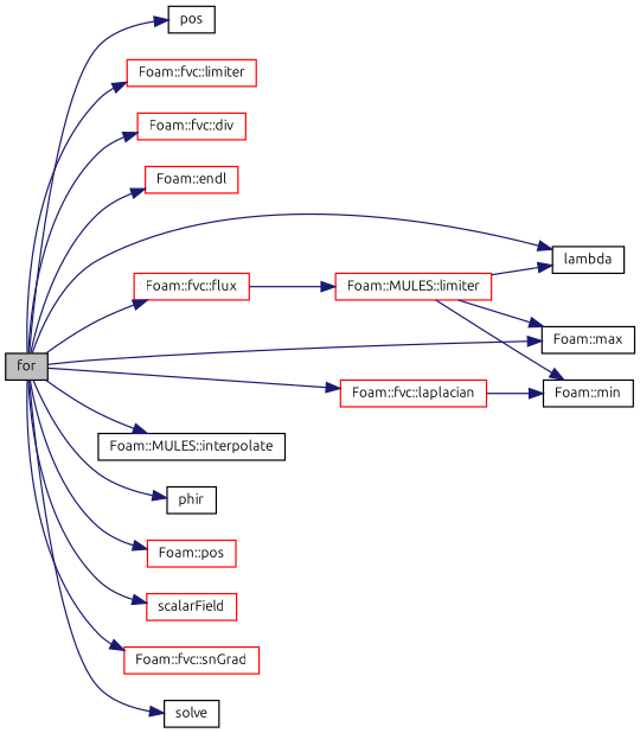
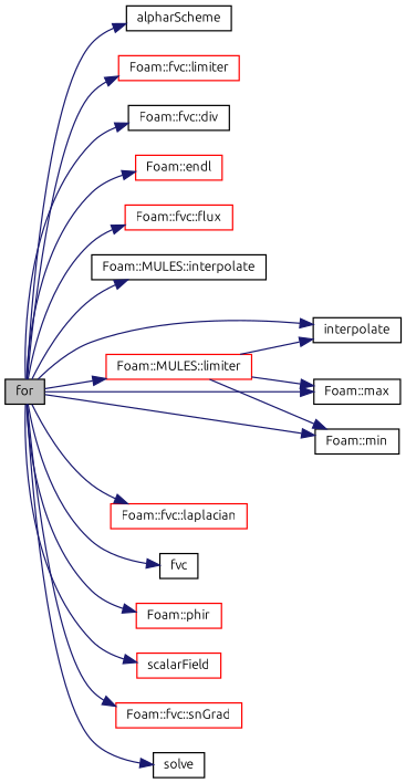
  digraph {
    fontname=Ubuntu
    rankdir=LR
    node [color=red fontname=Ubuntu fontsize=10 shape=record]
    edge [color=midnightblue fontname=Ubuntu fontsize=10 labelfontname=Helvetica labelfontsize=10 style=solid]
    n1 [color=black fillcolor=grey75 fontcolor=black height=0.2 label=for style=filled width=0.4]
-   n2 [color=black height=0.2 label=pos width=0.4]
+   n2 [color=black height=0.2 label=alpharScheme width=0.4]
    n3 [height=0.2 label="Foam::fvc::limiter" width=0.4]
-   n4 [height=0.2 label="Foam::fvc::div" width=0.4]
+   n4 [color=black height=0.2 label="Foam::fvc::div" width=0.4]
    n5 [height=0.2 label="Foam::endl" width=0.4]
    n6 [height=0.2 label="Foam::fvc::flux" width=0.4]
    n7 [color=black height=0.2 label="Foam::MULES::interpolate" width=0.4]
-   n8 [color=black height=0.2 label=lambda width=0.4]
+   n8 [color=black height=0.2 label=interpolate width=0.4]
    n9 [height=0.2 label="Foam::fvc::laplacian" width=0.4]
    n10 [height=0.2 label="Foam::MULES::limiter" width=0.4]
    n11 [color=black height=0.2 label="Foam::max" width=0.4]
    n12 [color=black height=0.2 label="Foam::min" width=0.4]
-   n13 [color=black height=0.2 label=phir width=0.4]
-   n14 [height=0.2 label="Foam::pos" width=0.4]
+   n13 [color=black height=0.2 label=fvc width=0.4]
+   n14 [height=0.2 label="Foam::phir" width=0.4]
    n15 [height=0.2 label=scalarField width=0.4]
    n16 [height=0.2 label="Foam::fvc::snGrad" width=0.4]
    n17 [color=black height=0.2 label=solve width=0.4]
    n1 -> n2
    n1 -> n3
    n1 -> n4
    n1 -> n5
    n1 -> n6
    n1 -> n7
    n1 -> n8
    n1 -> n9
-   n6 -> n10
+   n1 -> n10
    n1 -> n11
-   n9 -> n12
+   n1 -> n12
    n1 -> n13
    n1 -> n14
    n1 -> n15
    n1 -> n16
    n1 -> n17
    n10 -> n8
    n10 -> n11
    n10 -> n12
  }
